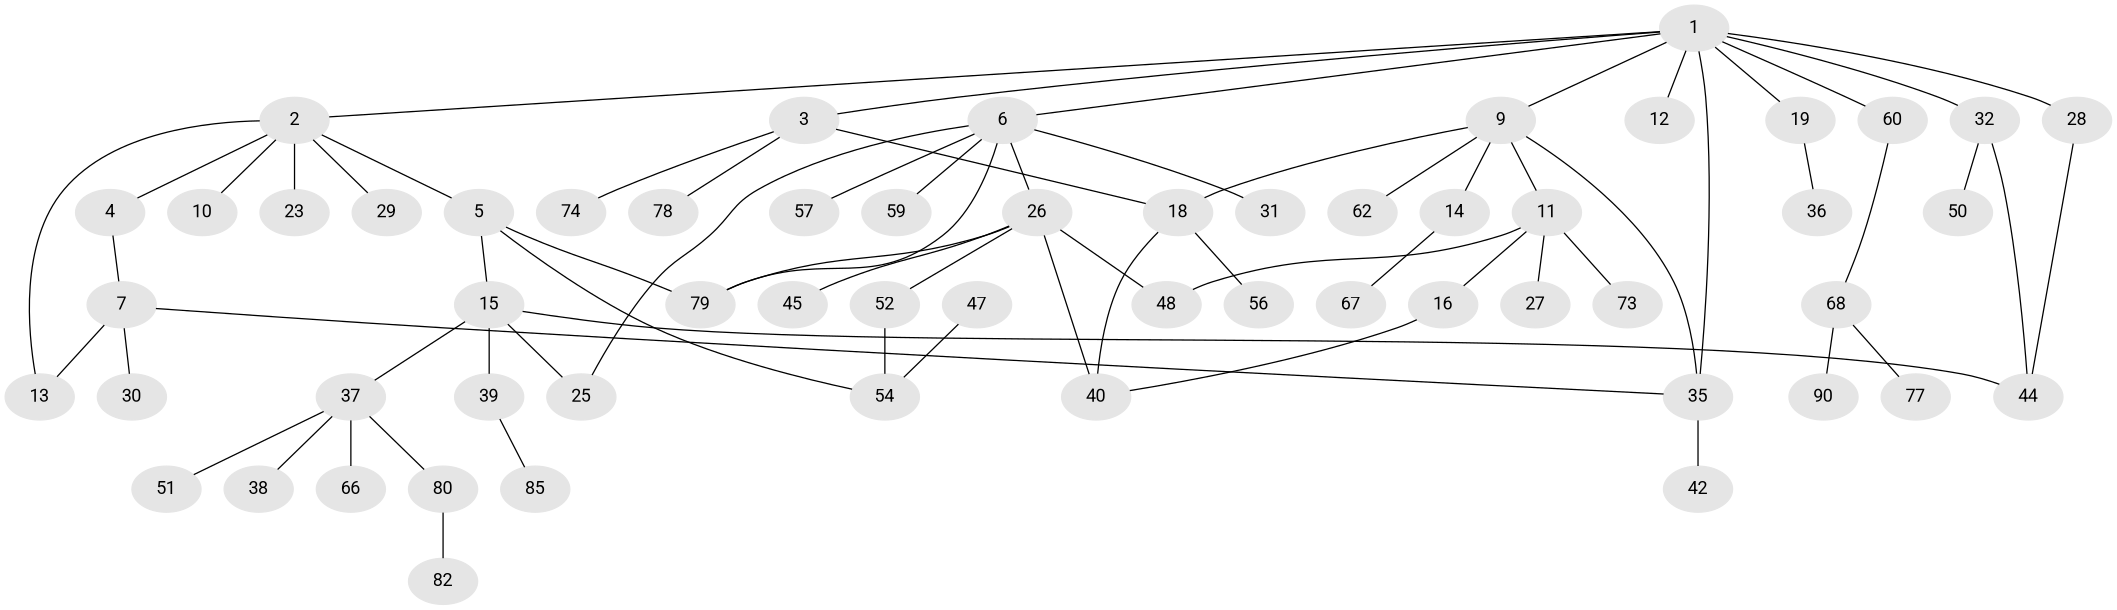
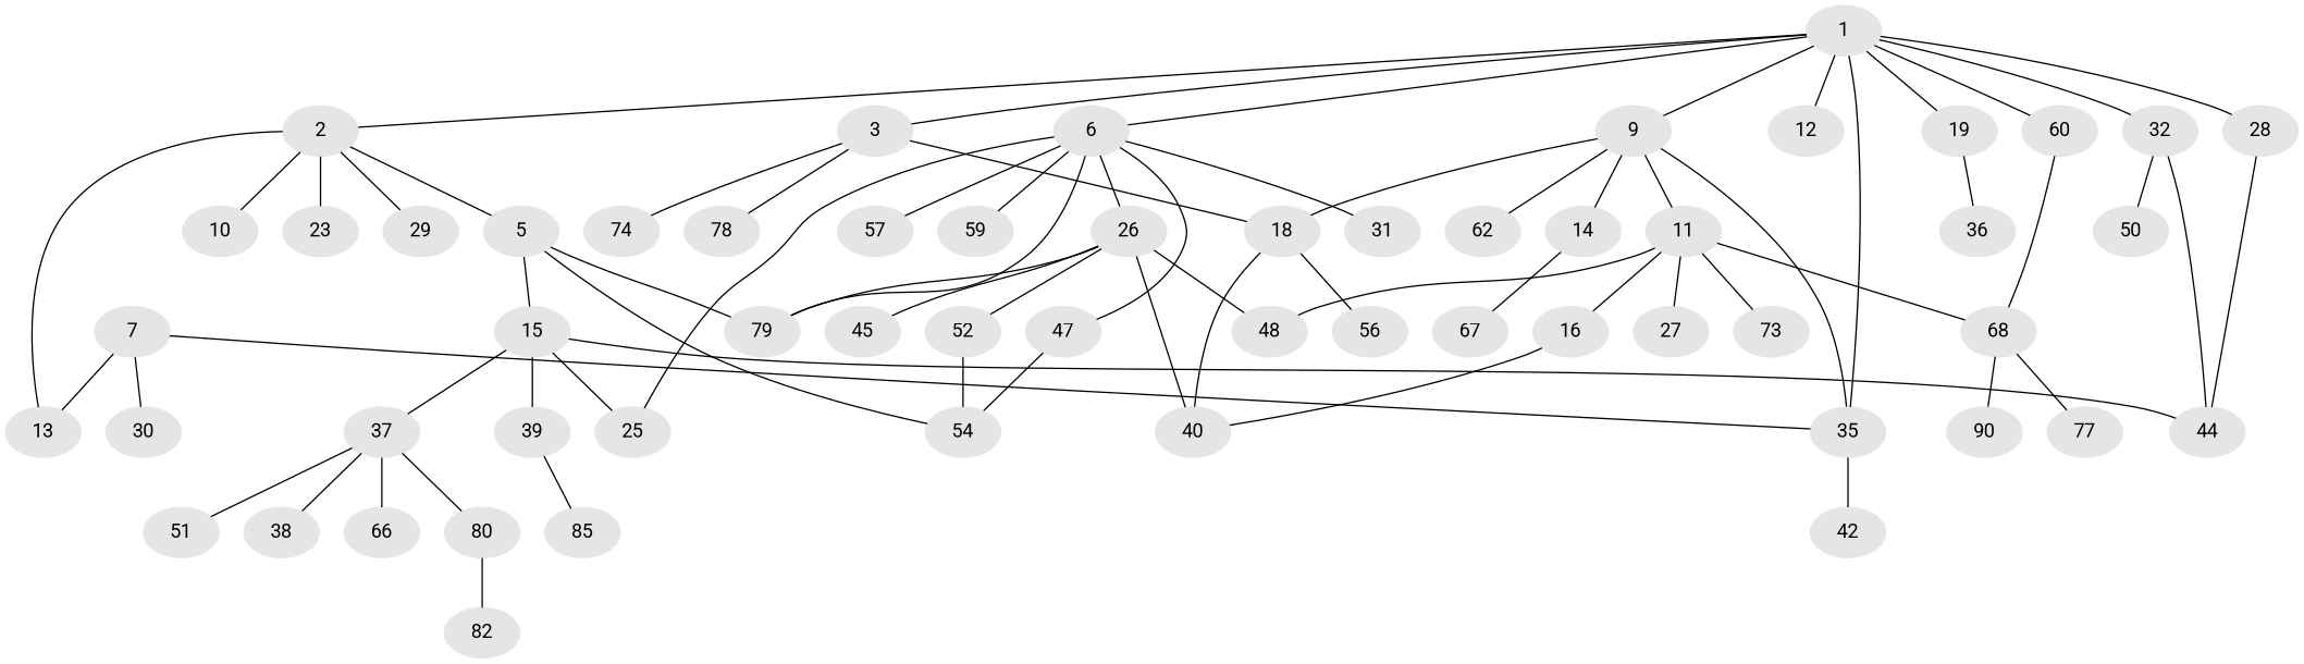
  graph {
    fontname=Roboto
    node [color=gray90 fontname=Roboto style=filled]
    edge [fontname=Roboto]
    1 [super="+17"]
    2 [super="+8"]
    3 [super="+41"]
    6 [super="+21"]
    9 [super="+61"]
    12
    19
    28
    32 [super="+87"]
    35 [super="+65"]
    60
-   4 [super="+84"]
    5 [super="+53"]
    10
    13
    23 [super="+43"]
    29 [super="+72"]
    18 [super="+55"]
    74
    78 [super="+86"]
    79 [super="+88"]
    25
    26 [super="+63"]
    31
    47
    57
    n27 [label=59]
    11 [super="+20"]
    14 [super="+22"]
    62 [super="+76"]
    36
    n32 [label=44 super="+59"]
    50 [super="+75"]
    42 [super="+44"]
    68 [super="+70"]
    7 [super="+83"]
    15 [super="+24"]
    54 [super="+64"]
    40
    56
    30 [super="+71"]
    37 [super="+58"]
    39
    48
    45
    52
    16 [super="+69"]
    27
    73 [super="+81"]
    67
    77
    90
    51
    38
    66
    80
    85
    82
    1 -- 2
    1 -- 3
    1 -- 6
    1 -- 9
    1 -- 12
    1 -- 19
    1 -- 28
    1 -- 32
    1 -- 35
    1 -- 60
-   2 -- 4
    2 -- 5
    2 -- 10
    2 -- 13
    2 -- 23
    2 -- 29
    3 -- 18
    3 -- 74
    3 -- 78
    6 -- 79
    6 -- 25
    6 -- 26
    6 -- 31
+   6 -- 47
    6 -- 57
    6 -- n27
    9 -- 35
    9 -- 18
    9 -- 11
    9 -- 14
    9 -- 62
    19 -- 36
    28 -- n32
    32 -- n32
    32 -- 50
    35 -- 42
    60 -- 68
-   4 -- 7
    5 -- 79
    5 -- 15
    5 -- 54
    18 -- 40
    18 -- 56
    26 -- 79
    26 -- 40
    26 -- 48
    26 -- 45
    26 -- 52
    47 -- 54
+   11 -- 68
    11 -- 48
    11 -- 16
    11 -- 27
    11 -- 73
    14 -- 67
    68 -- 77
    68 -- 90
    7 -- 35
    7 -- 13
    7 -- 30
    15 -- 25
    15 -- n32
    15 -- 37
    15 -- 39
    37 -- 51
    37 -- 38
    37 -- 66
    37 -- 80
    39 -- 85
    52 -- 54
    16 -- 40
    80 -- 82
  }
